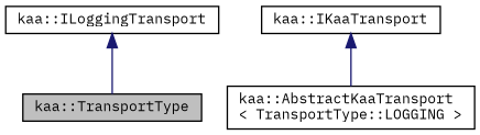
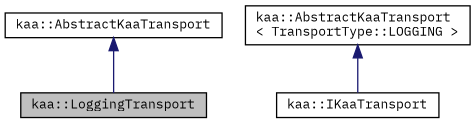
  digraph {
    fontname="IBM Plex Mono"
    node [color=black fontname="IBM Plex Mono" fontsize=10 shape=record]
    edge [color=midnightblue dir=back fontname="IBM Plex Mono" fontsize=10 labelfontname=FreeSans labelfontsize=10 style=solid]
-   n1 [fillcolor=grey75 fontcolor=black height=0.2 label="kaa::TransportType" style=filled width=0.4]
+   n1 [fillcolor=grey75 fontcolor=black height=0.2 label="kaa::LoggingTransport" style=filled width=0.4]
    n2 [height=0.2 label="kaa::AbstractKaaTransport\l\< TransportType::LOGGING \>" width=0.4]
    n3 [height=0.2 label="kaa::IKaaTransport" width=0.4]
-   n4 [height=0.2 label="kaa::ILoggingTransport" width=0.4]
-   n3 -> n2
+   n4 [height=0.2 label="kaa::AbstractKaaTransport" width=0.4]
+   n2 -> n3
    n4 -> n1
  }
